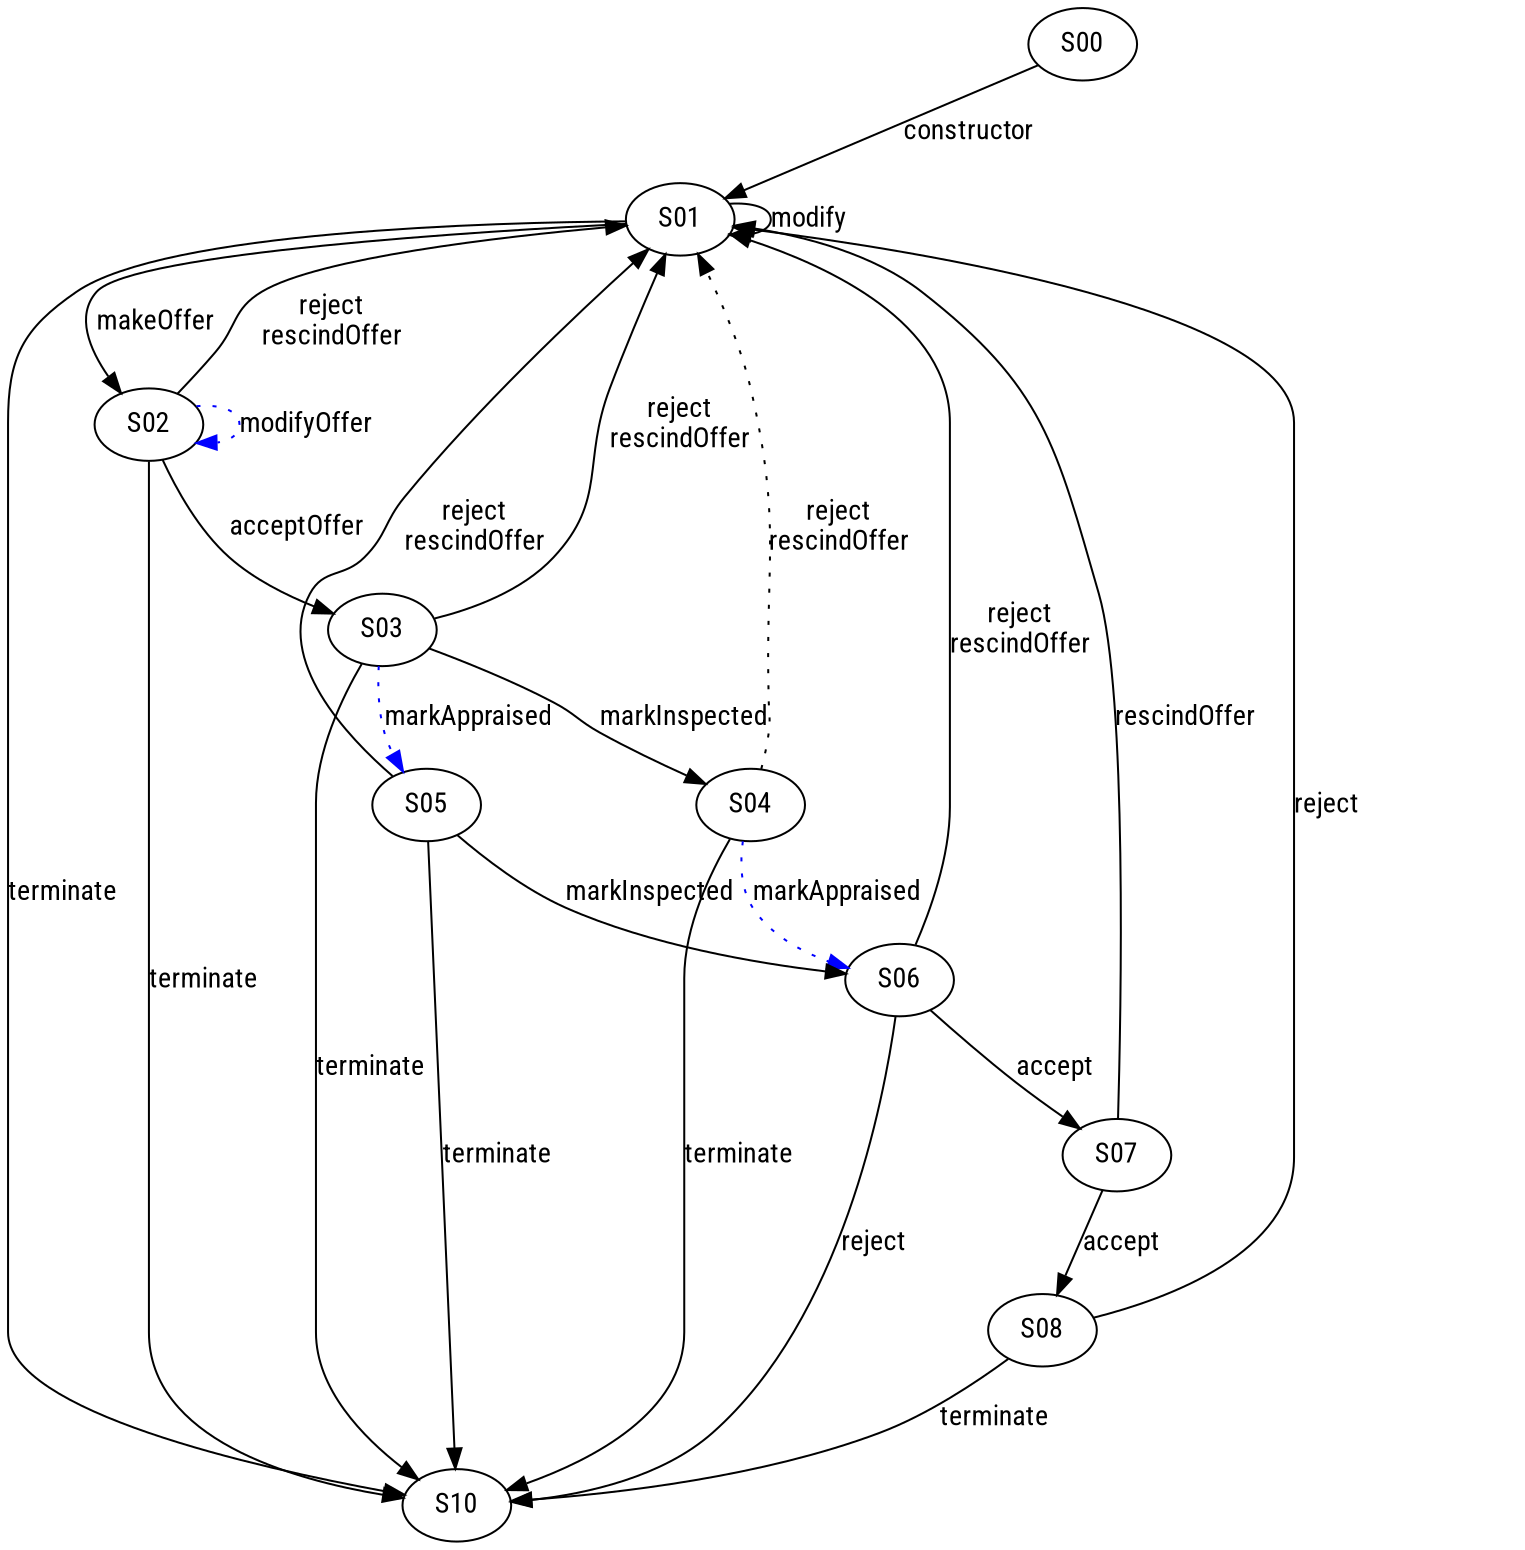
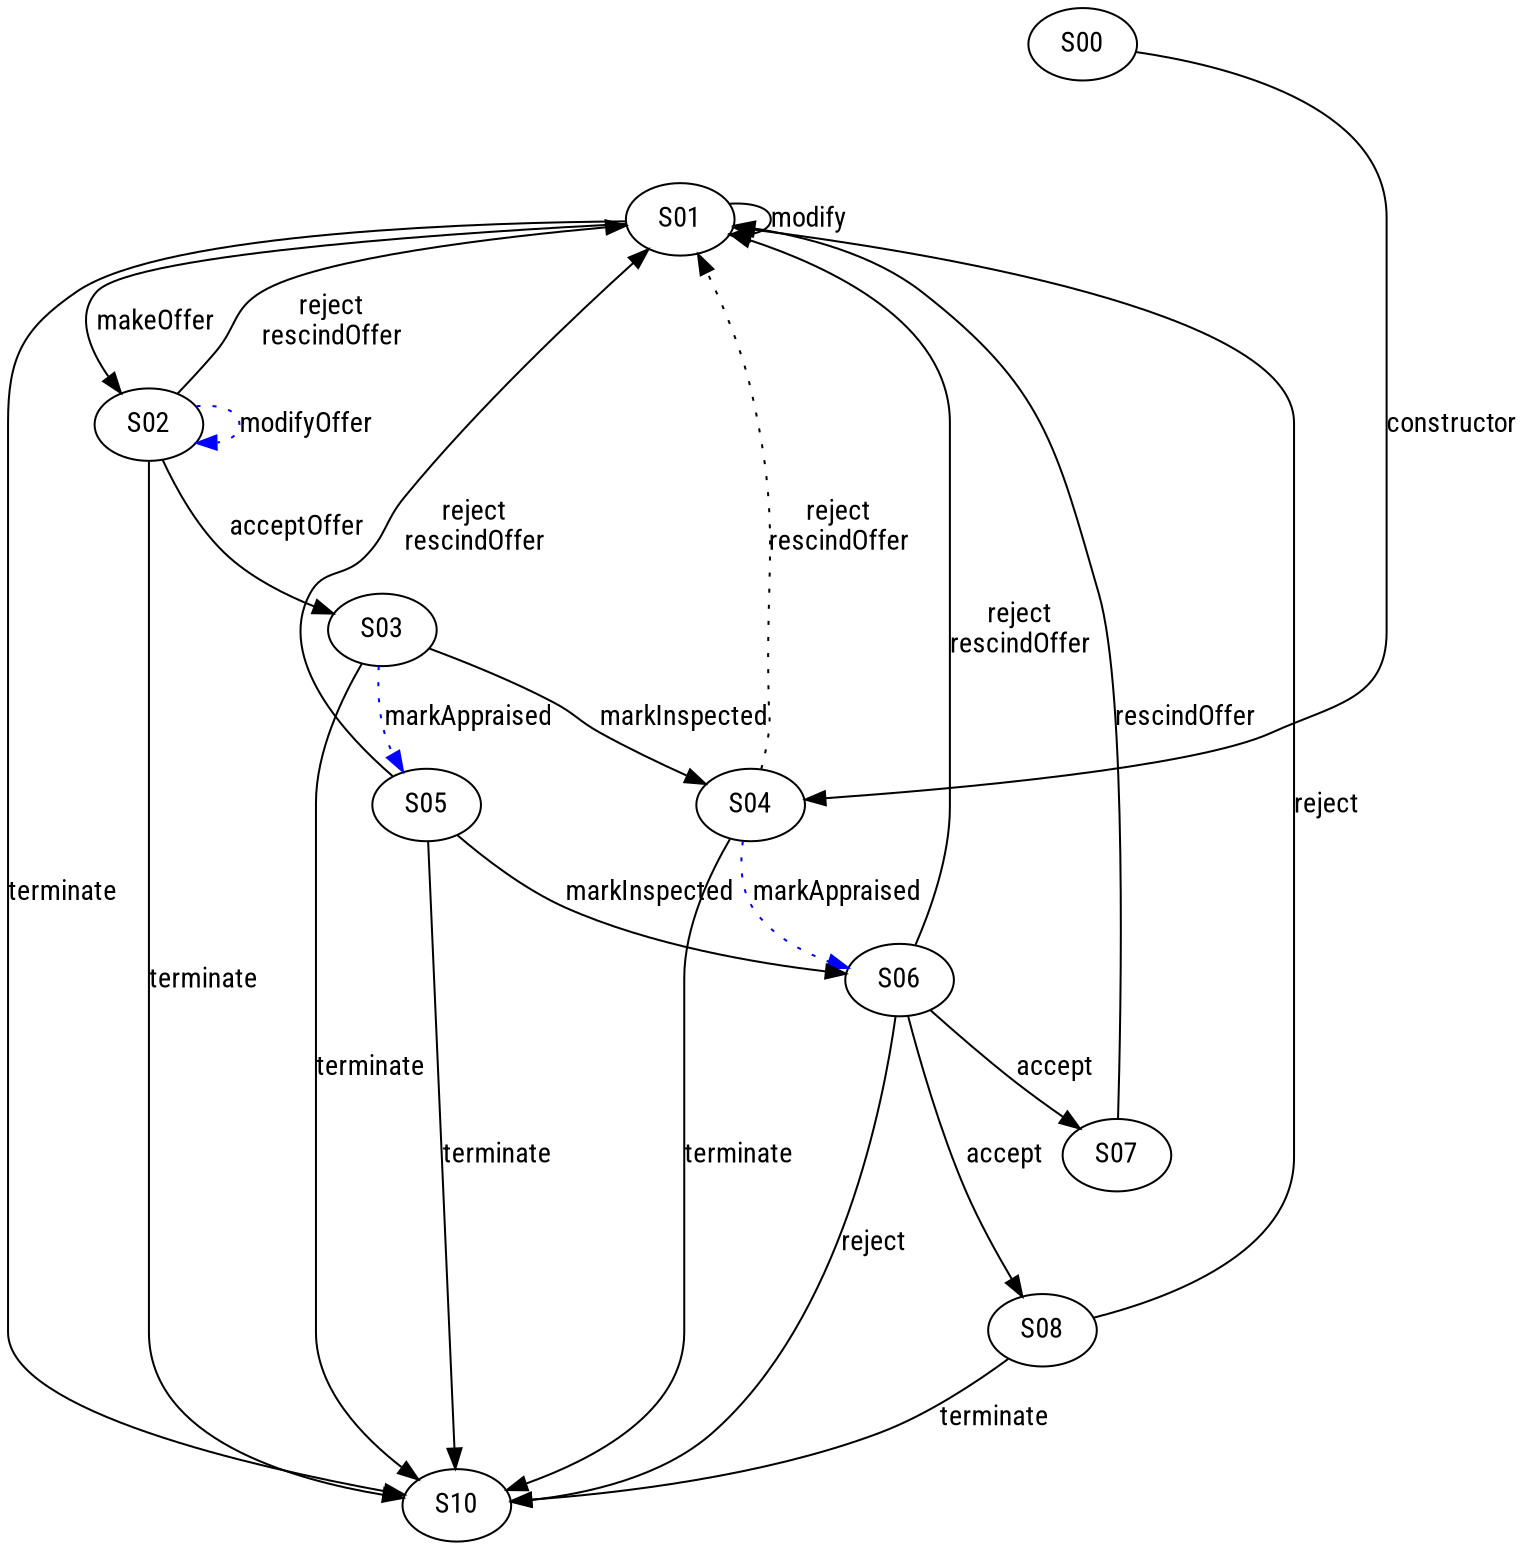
  digraph {
    fontname="Roboto Condensed"
    node [fontname="Roboto Condensed"]
    edge [color=black fontname="Roboto Condensed"]
    S00
    S01
    S02
    S10
    S03
    S04
    S05
    S06
    S08
    S07
-   S00 -> S01 [label=constructor]
+   S00 -> S04 [label=constructor]
    S01 -> S01 [label=modify]
    S01 -> S02 [label=makeOffer]
    S01 -> S10 [label=terminate]
    S02 -> S01 [label="reject\nrescindOffer"]
    S02 -> S02 [color=blue label=modifyOffer style=dotted]
    S02 -> S10 [label=terminate]
    S02 -> S03 [label=acceptOffer]
-   S03 -> S01 [label="reject\nrescindOffer"]
    S03 -> S10 [label=terminate]
    S03 -> S04 [label=markInspected]
    S03 -> S05 [color=blue label=markAppraised style=dotted]
    S04 -> S01 [label="reject\nrescindOffer" style=dotted]
    S04 -> S10 [label=terminate]
    S04 -> S06 [color=blue label=markAppraised style=dotted]
    S05 -> S01 [label="reject\nrescindOffer"]
    S05 -> S10 [label=terminate]
    S05 -> S06 [label=markInspected]
    S06 -> S01 [label="reject\nrescindOffer"]
    S06 -> S10 [label=reject]
-   S07 -> S08 [label=accept]
+   S06 -> S08 [label=accept]
    S06 -> S07 [label=accept]
    S08 -> S01 [label=reject]
    S08 -> S10 [label=terminate]
    S07 -> S01 [label=rescindOffer]
  }
